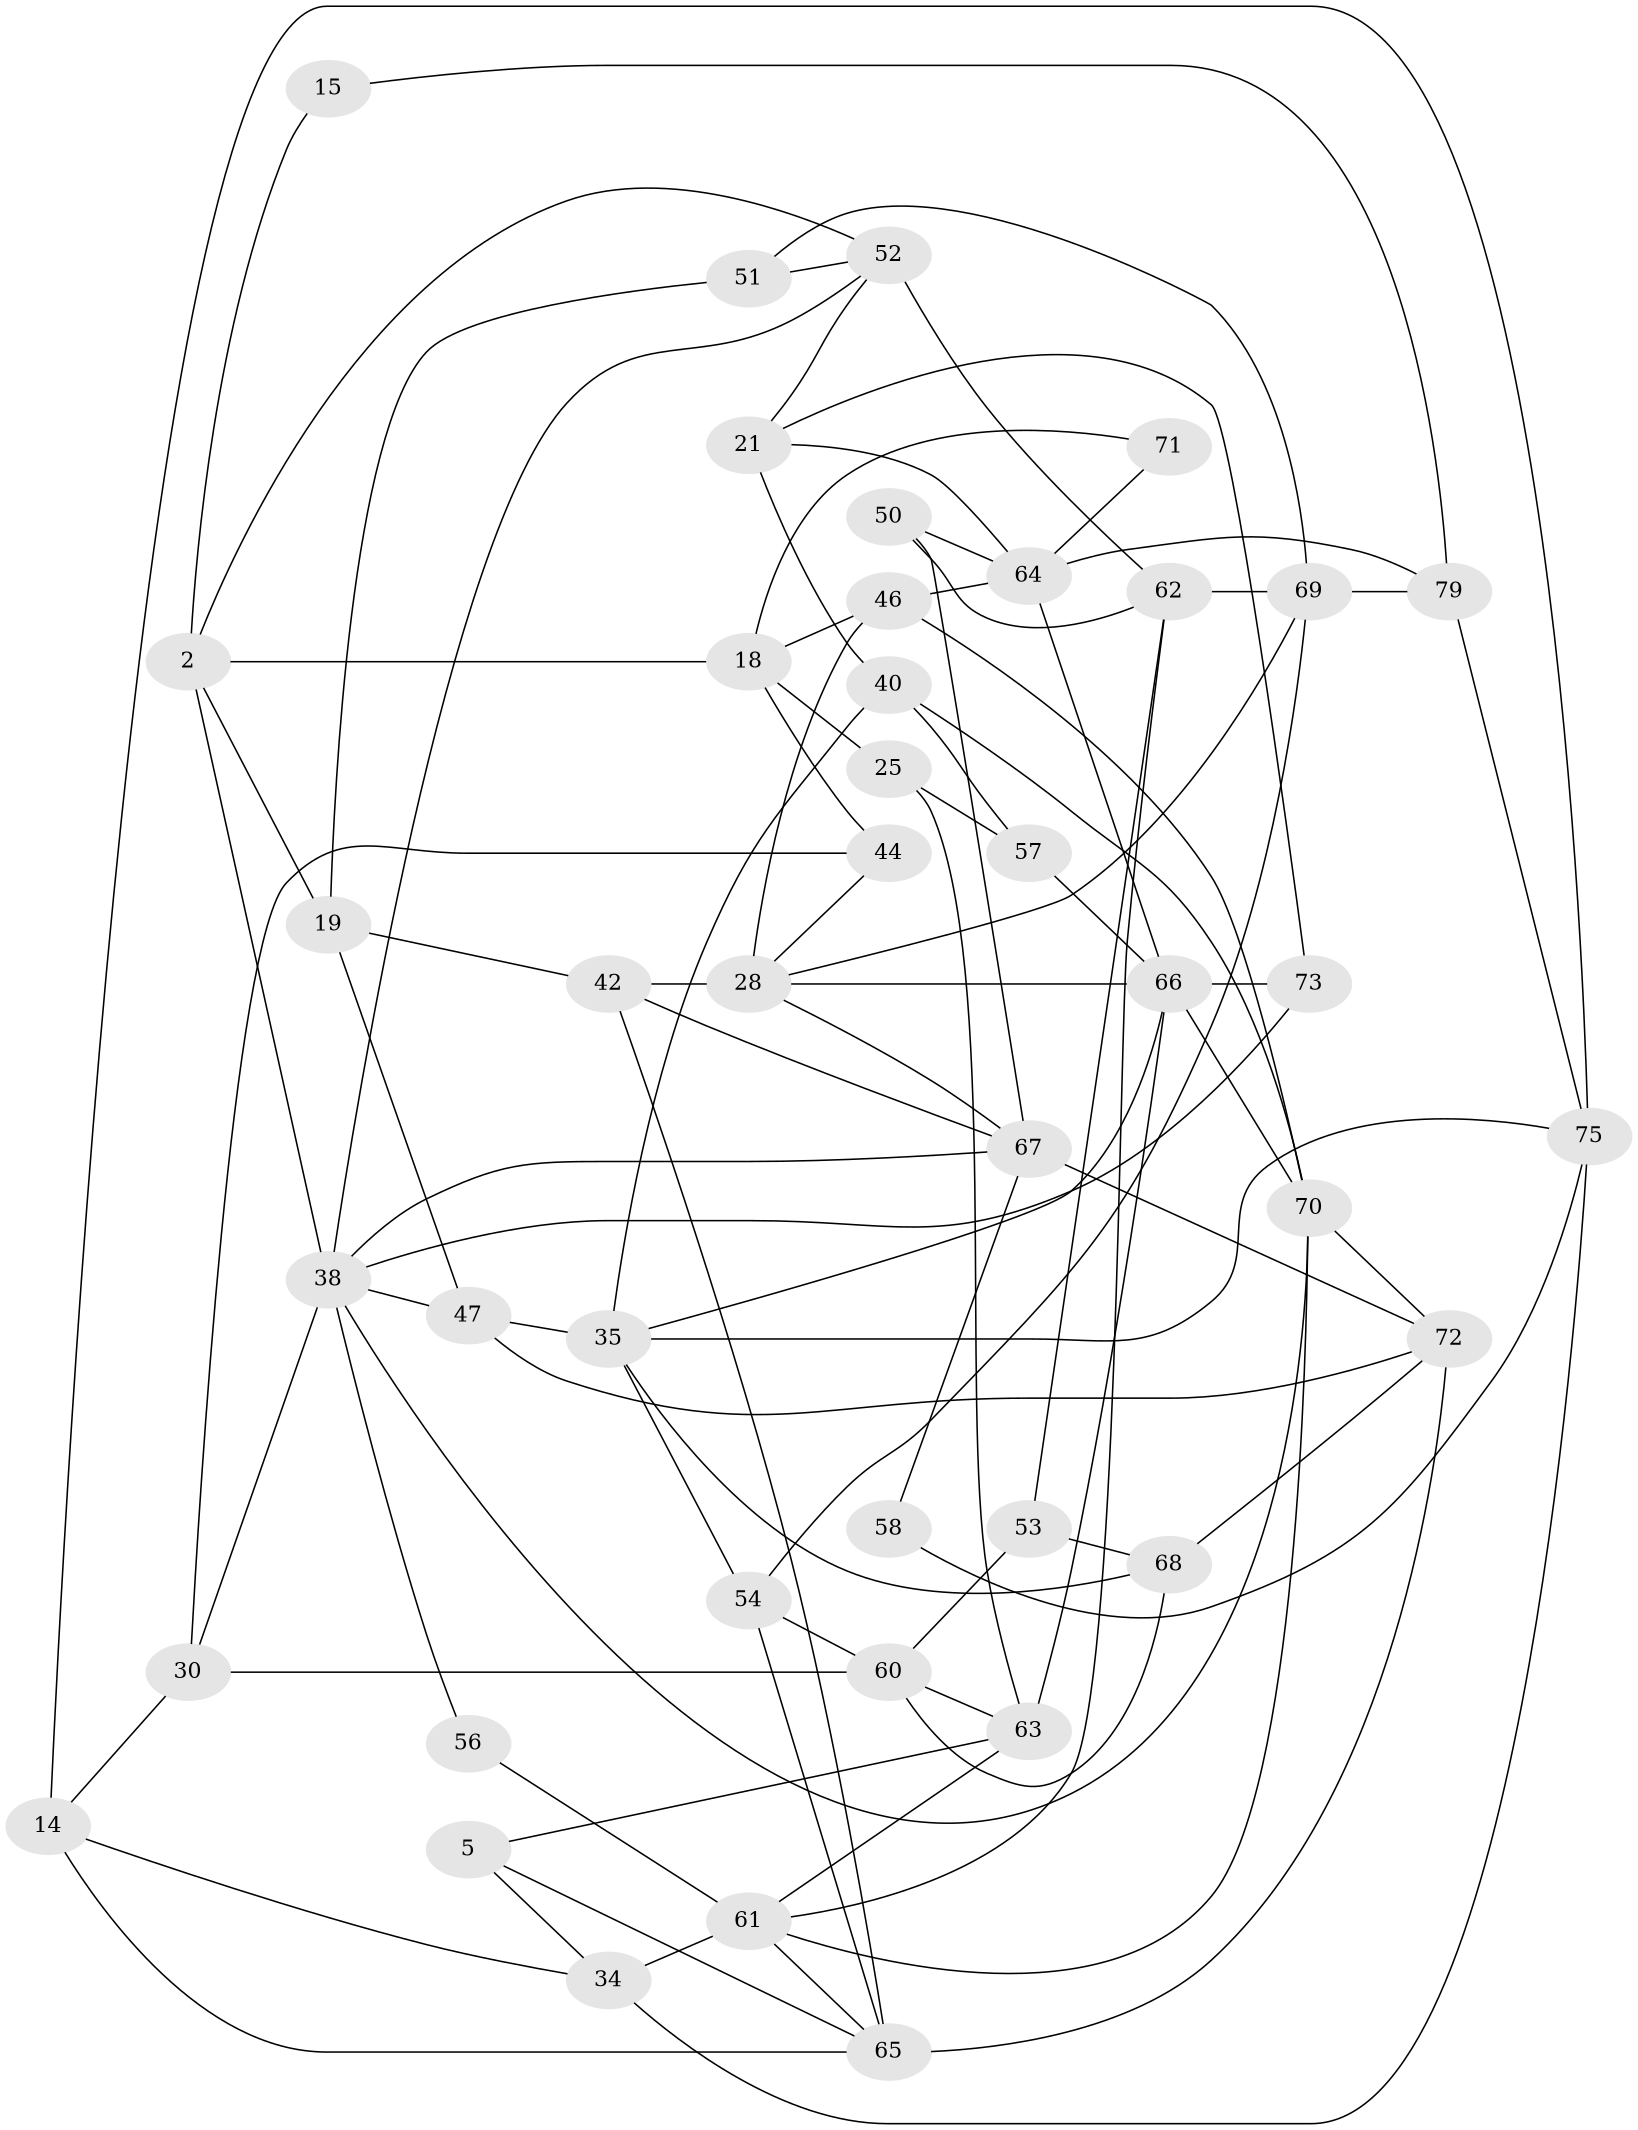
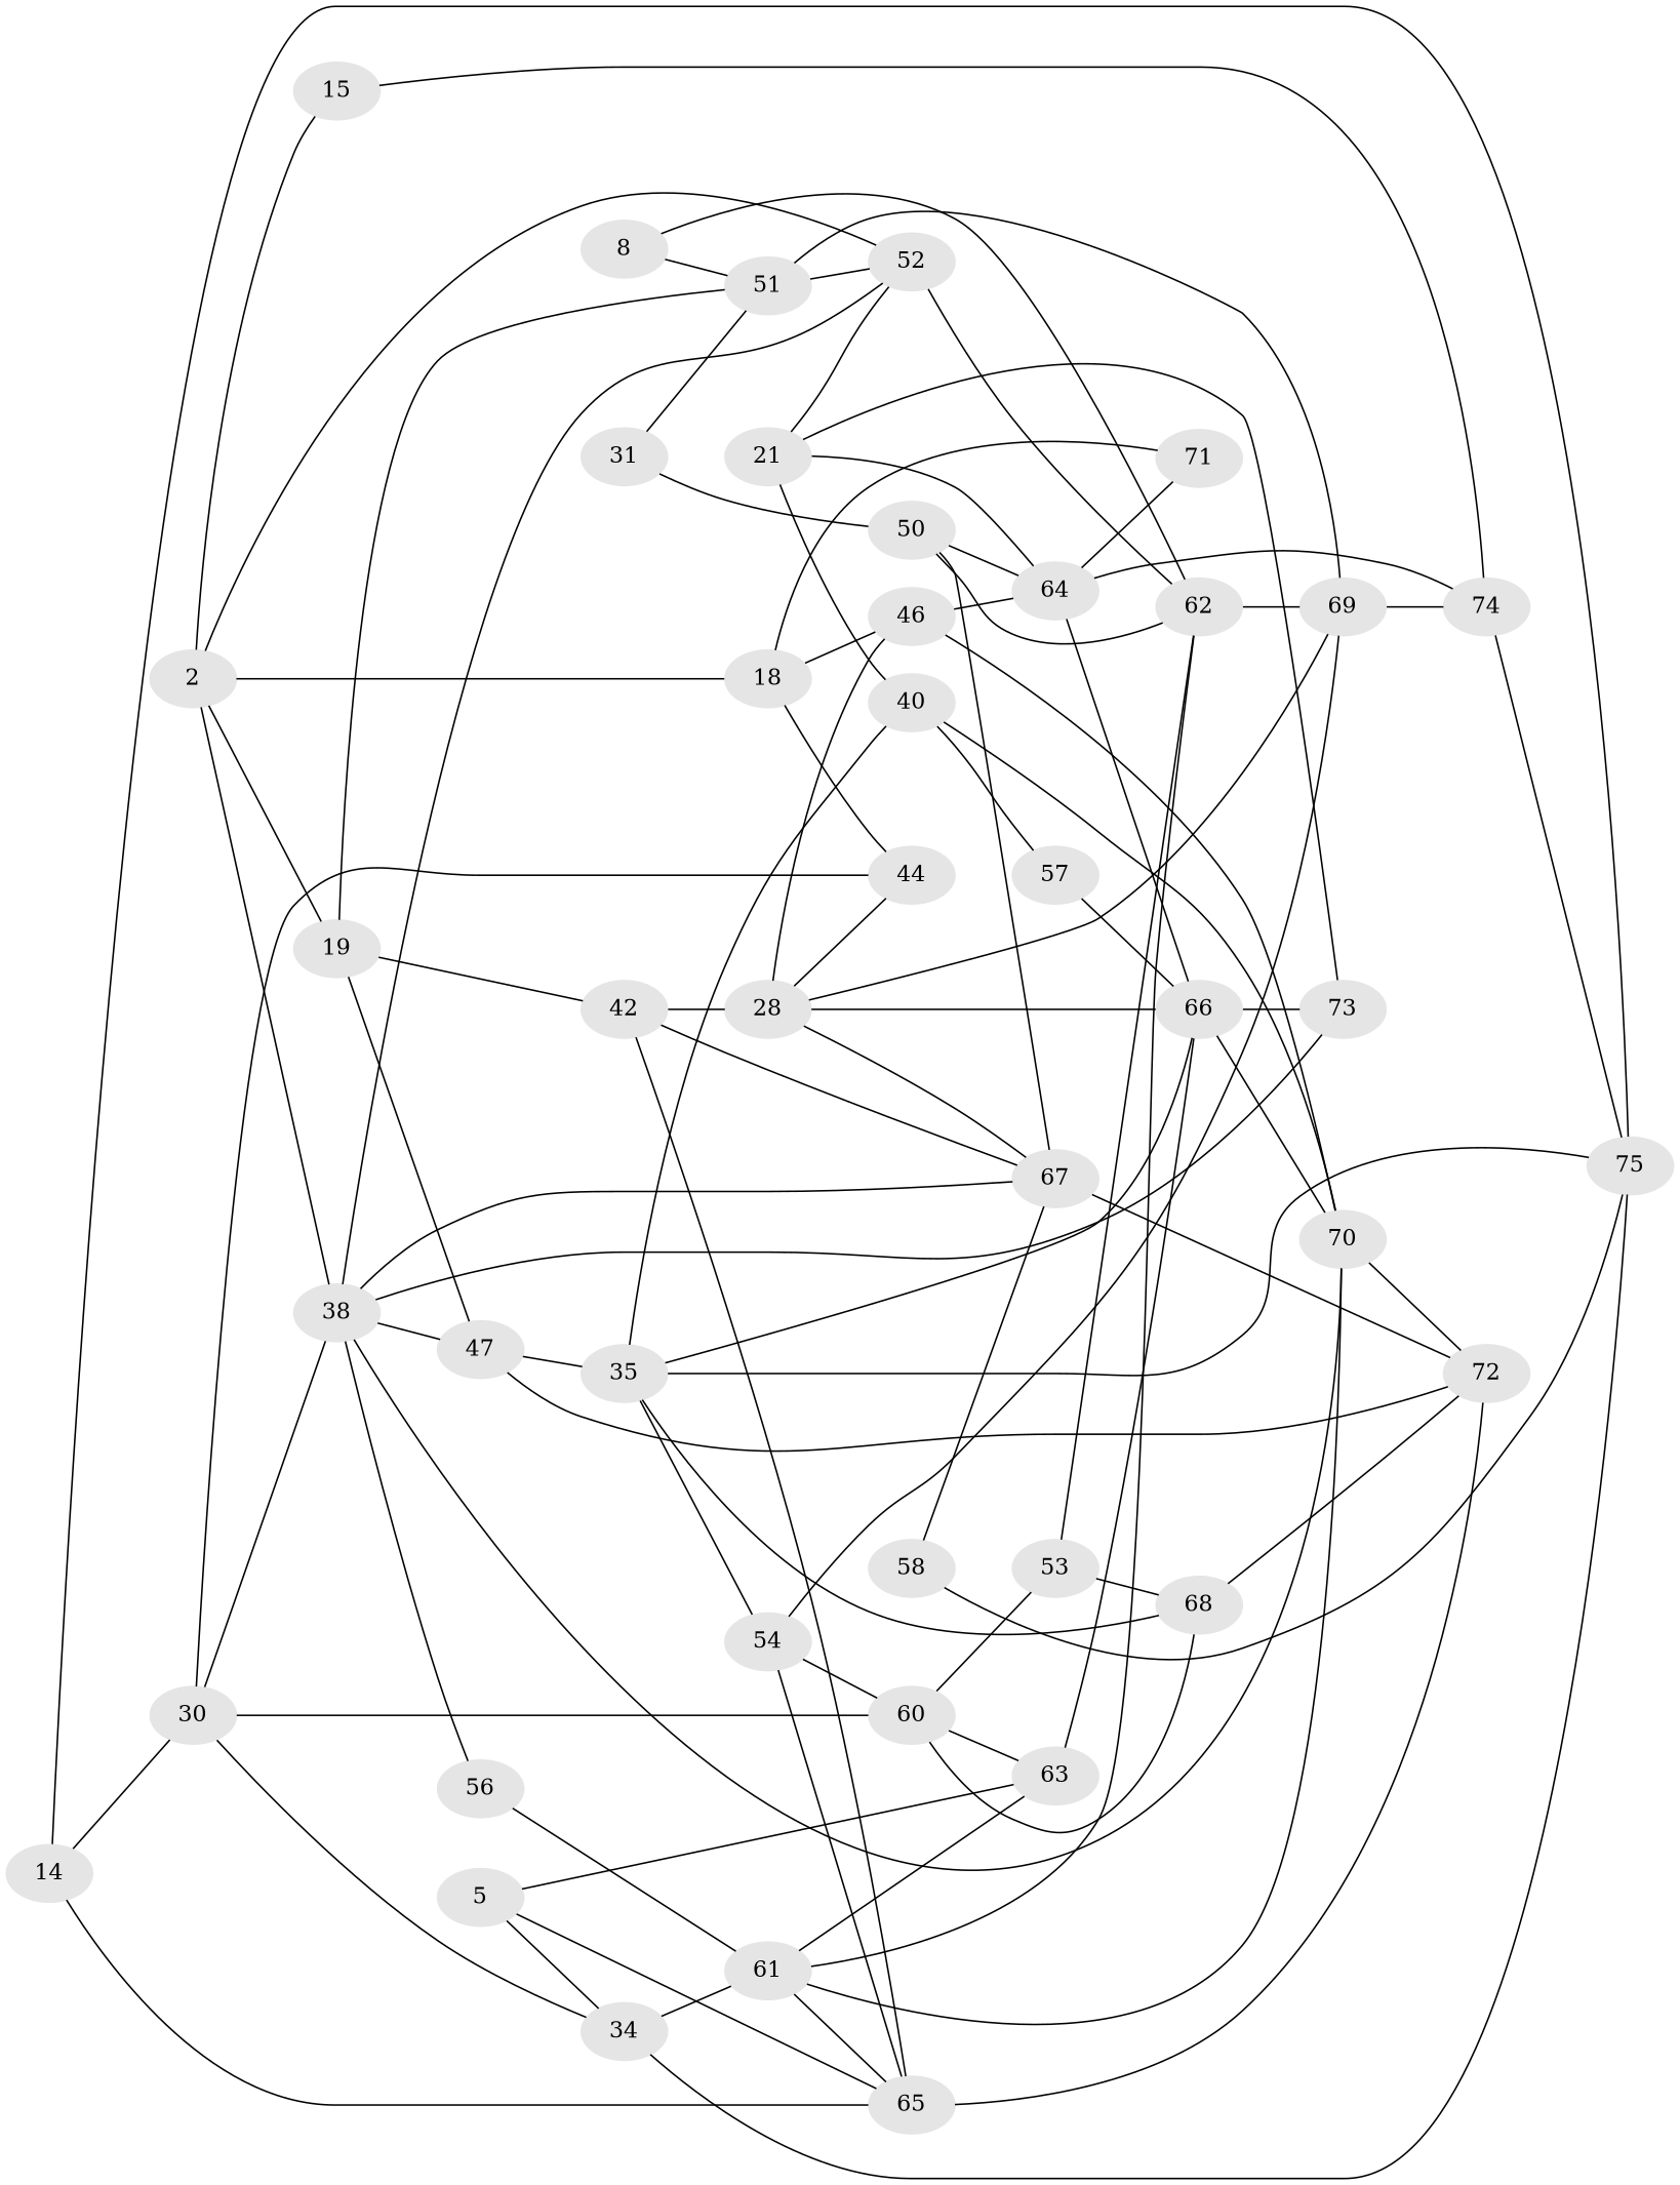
  graph {
    rankdir=LR
    node [color=gray90 style=filled]
    2
    15
    18 [super="+10"]
    19 [super="+17"]
    38 [super="+32"]
    52 [super="+37+9"]
-   74 [super="+45" label=79]
-   25
+   74 [super="+45"]
    44
    46 [super="+13"]
    71
    51 [super="+3"]
    42
    47
    73 [super="+11"]
    67 [super="+12+20"]
    56
    70 [super="+43+27"]
    62
    34 [super="+26"]
    75
    61 [super="+4"]
    5
    63 [super="+16"]
    65 [super="+41"]
    53 [super="+22"]
    68
    66 [super="+59+29"]
    72 [super="+6"]
    69 [super="+48"]
+   8
    14
    30
    60 [super="+36"]
    57 [super="+55"]
    64 [super="+39+49"]
    28 [super="+1"]
    35 [super="+7"]
    21
    40
+   31
    50
    54 [super="+24"]
    58
    2 -- 15
    2 -- 18 [weight=2]
    2 -- 19
    2 -- 38
    2 -- 52
    15 -- 74
-   18 -- 25
    18 -- 44
    18 -- 46
    18 -- 71
    19 -- 51 [weight=2]
    19 -- 42
    19 -- 47
    38 -- 52 [weight=2]
    38 -- 47
    38 -- 73
    38 -- 67
    38 -- 56 [weight=2]
    38 -- 70
    52 -- 62
    74 -- 75
-   25 -- 63
-   25 -- 57
    46 -- 70 [weight=2]
    46 -- 64
    51 -- 52 [weight=2]
    51 -- 69
    42 -- 67
    42 -- 65
    42 -- 28 [weight=2]
    47 -- 72
    47 -- 35
    67 -- 72 [weight=2]
    56 -- 61
    70 -- 72
    62 -- 69
    34 -- 75
    34 -- 61
    61 -- 70
    61 -- 62 [weight=2]
    61 -- 63
    61 -- 65 [weight=2]
    5 -- 34
    5 -- 63
    5 -- 65
    63 -- 66
    65 -- 72
    53 -- 62
    53 -- 68
    68 -- 72
    66 -- 73
    66 -- 70
    69 -- 74 [weight=2]
+   8 -- 51
+   8 -- 62
    14 -- 75
    14 -- 65
    14 -- 30
    30 -- 38
    30 -- 44
-   14 -- 34
+   30 -- 34
    30 -- 60 [weight=2]
    60 -- 63 [weight=2]
    60 -- 53 [weight=2]
    60 -- 68
    57 -- 66
    64 -- 74
    64 -- 71
    64 -- 66 [weight=2]
    28 -- 44
    28 -- 46
    28 -- 67
    28 -- 66 [weight=2]
    28 -- 69
    35 -- 75 [weight=2]
    35 -- 68
    35 -- 66
    35 -- 40
    35 -- 54
    21 -- 52
    21 -- 73
    21 -- 64 [weight=2]
    21 -- 40
    40 -- 70 [weight=2]
    40 -- 57 [weight=2]
+   31 -- 51 [weight=2]
+   31 -- 50
    50 -- 67
    50 -- 62
    50 -- 64
    54 -- 65 [weight=2]
    54 -- 69
    54 -- 60
    58 -- 67
    58 -- 75
  }
